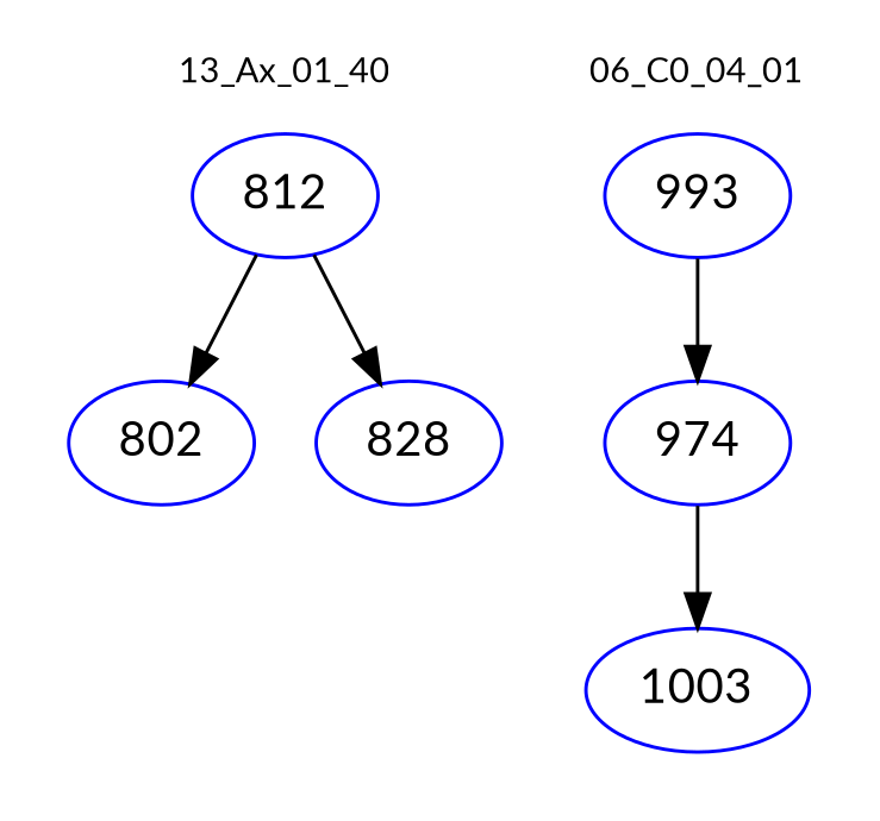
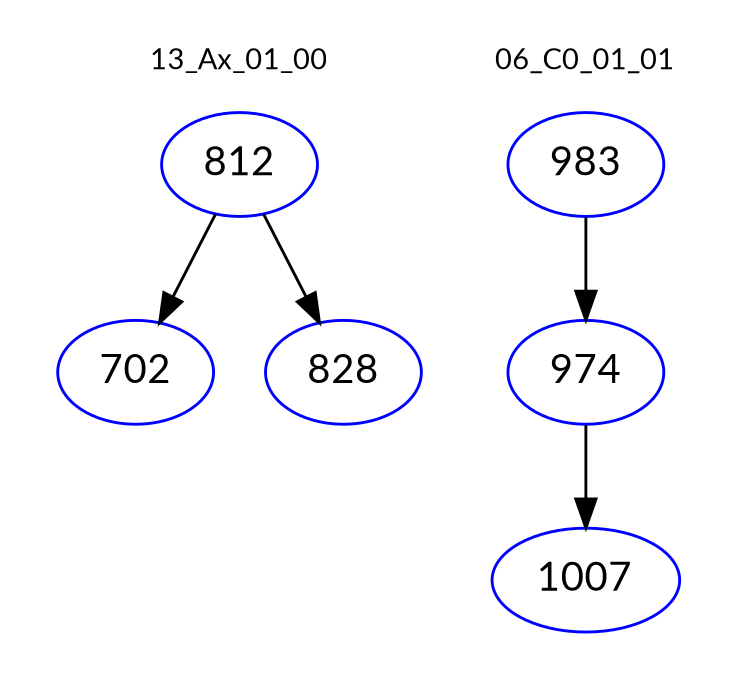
  digraph {
    fontname=Lato
    node [color=blue fontname=Lato]
    edge [color=black fontname=Lato]
    n1 [label=812]
-   n2 [label=802]
+   n2 [label=702]
    n3 [label=828]
    n4 [label=974]
-   n5 [label=993]
-   n6 [label=1003]
+   n5 [label=983]
+   n6 [label=1007]
    subgraph cluster_1 {
      color=white
      fontsize=10
-     label="13_Ax_01_40"
+     label="13_Ax_01_00"
      n1
      n2
      n3
    }
    subgraph cluster_2 {
      color=white
      fontsize=10
-     label="06_C0_04_01"
+     label="06_C0_01_01"
      n4
      n5
      n6
    }
    n1 -> n2
    n1 -> n3
    n4 -> n6
    n5 -> n4
  }
